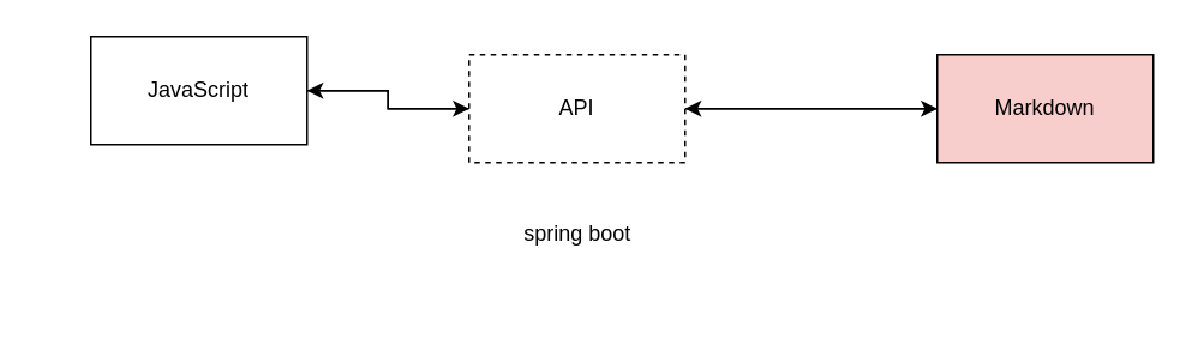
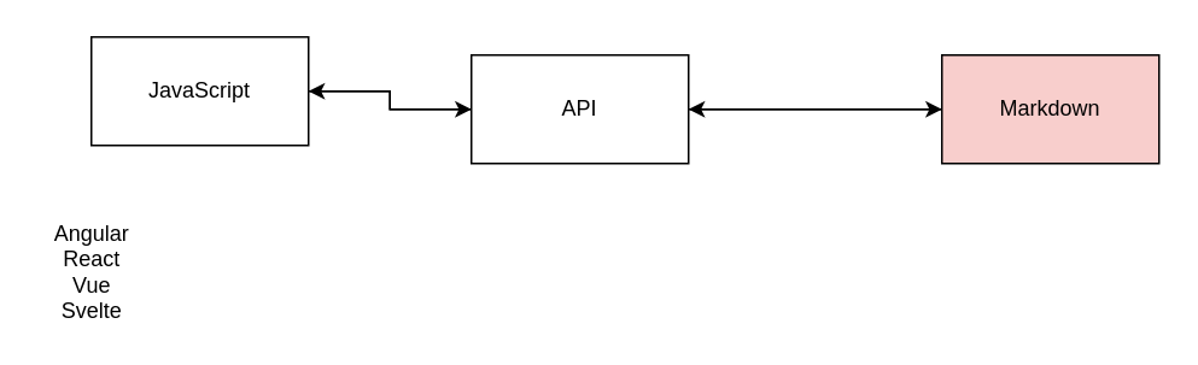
  <mxCell id="0" />
  <mxCell id="1" parent="0" />
  <mxCell id="2" style="edgeStyle=orthogonalEdgeStyle;rounded=0;orthogonalLoop=1;jettySize=auto;html=1;" edge="1" parent="1" source="3" target="6"><mxGeometry relative="1" as="geometry" /></mxCell>
  <mxCell id="3" value="JavaScript" style="whiteSpace=wrap;html=1;" vertex="1" parent="1"><mxGeometry x="50" y="20" width="120" height="60" as="geometry" /></mxCell>
  <mxCell id="4" style="edgeStyle=orthogonalEdgeStyle;rounded=0;orthogonalLoop=1;jettySize=auto;html=1;" edge="1" parent="1" source="6" target="3"><mxGeometry relative="1" as="geometry" /></mxCell>
  <mxCell id="5" style="edgeStyle=orthogonalEdgeStyle;rounded=0;orthogonalLoop=1;jettySize=auto;html=1;" edge="1" parent="1" source="6" target="8"><mxGeometry relative="1" as="geometry" /></mxCell>
- <mxCell id="6" value="API" style="whiteSpace=wrap;html=1;dashed=1;" vertex="1" parent="1"><mxGeometry x="260" y="30" width="120" height="60" as="geometry" /></mxCell>
+ <mxCell id="6" value="API" style="whiteSpace=wrap;html=1;" vertex="1" parent="1"><mxGeometry x="260" y="30" width="120" height="60" as="geometry" /></mxCell>
  <mxCell id="7" style="edgeStyle=orthogonalEdgeStyle;rounded=0;orthogonalLoop=1;jettySize=auto;html=1;" edge="1" parent="1" source="8" target="6"><mxGeometry relative="1" as="geometry" /></mxCell>
  <mxCell id="8" value="Markdown" style="whiteSpace=wrap;html=1;fillColor=#f8cecc;" vertex="1" parent="1"><mxGeometry x="520" y="30" width="120" height="60" as="geometry" /></mxCell>
- <mxCell id="10" value="spring boot" style="text;html=1;align=center;verticalAlign=middle;resizable=0;points=[];autosize=1;strokeColor=none;" vertex="1" parent="1"><mxGeometry x="285" y="120" width="70" height="20" as="geometry" /></mxCell>
+ <mxCell id="9" value="Angular&lt;br&gt;React&lt;br&gt;Vue&lt;br&gt;Svelte" style="text;html=1;align=center;verticalAlign=middle;resizable=0;points=[];autosize=1;strokeColor=none;" vertex="1" parent="1"><mxGeometry x="20" y="120" width="60" height="60" as="geometry" /></mxCell>
